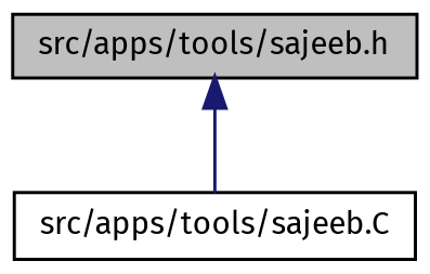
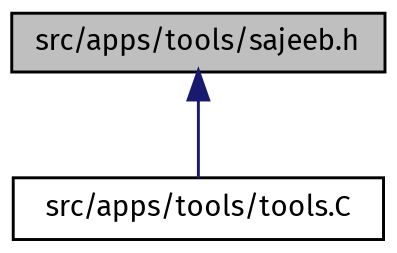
  digraph {
    fontname="Fira Sans"
    node [color=black fontname="Fira Sans" fontsize=10 shape=record style=filled]
    n1 [fillcolor=grey75 fontcolor=black height=0.2 label="src/apps/tools/sajeeb.h" width=0.4]
-   n2 [fillcolor=white height=0.2 label="src/apps/tools/sajeeb.C" width=0.4]
+   n2 [fillcolor=white height=0.2 label="src/apps/tools/tools.C" width=0.4]
    n1 -> n2 [color=midnightblue dir=back fontname="Fira Sans" fontsize=10 labelfontname=Helvetica labelfontsize=10 style=solid]
  }
